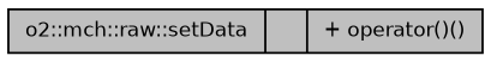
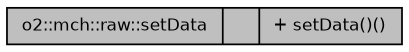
  digraph {
    rankdir=LR
-   n1 [color=black fillcolor=grey75 fontcolor=black fontname=Helvetica fontsize=10 height=0.2 label="{o2::mch::raw::setData\n||+ operator()()\l}" shape=record style=filled width=0.4]
+   n1 [color=black fillcolor=grey75 fontcolor=black fontname=Helvetica fontsize=10 height=0.2 label="{o2::mch::raw::setData\n||+ setData()()\l}" shape=record style=filled width=0.4]
  }
